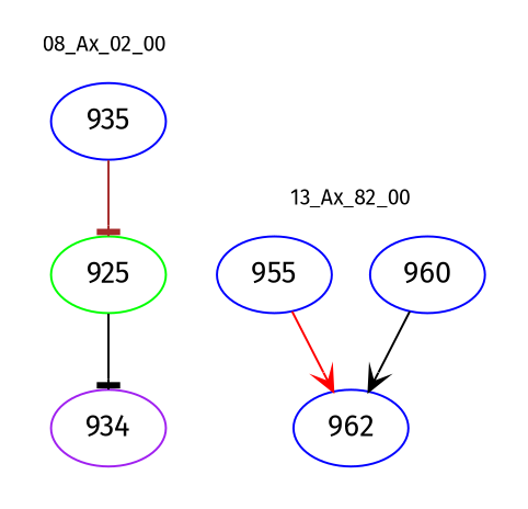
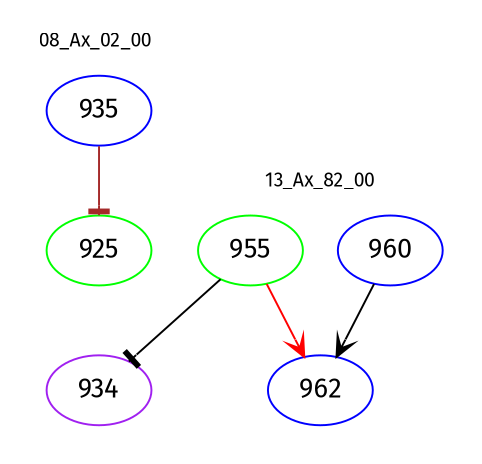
  digraph {
    fontname="Fira Sans"
    node [color=blue fontname="Fira Sans"]
    edge [arrowhead=tee color=black fontname="Fira Sans"]
    n1 [label=935]
    n2 [color=green label=925]
    n3 [color=purple label=934]
    n4 [label=960]
-   n5 [label=955]
+   n5 [color=green label=955]
    n6 [label=962]
    subgraph cluster_1 {
      color=white
      fontsize=10
      label="08_Ax_02_00"
      n1
      n2
      n3
    }
    subgraph cluster_2 {
      color=white
      fontsize=10
      label="13_Ax_82_00"
      n4
      n5
      n6
    }
    n1 -> n2 [color=brown]
-   n2 -> n3
+   n5 -> n3
    n4 -> n6 [arrowhead=vee]
    n5 -> n6 [arrowhead=vee color=red]
  }
